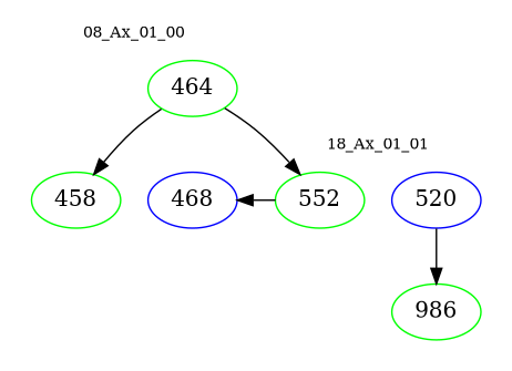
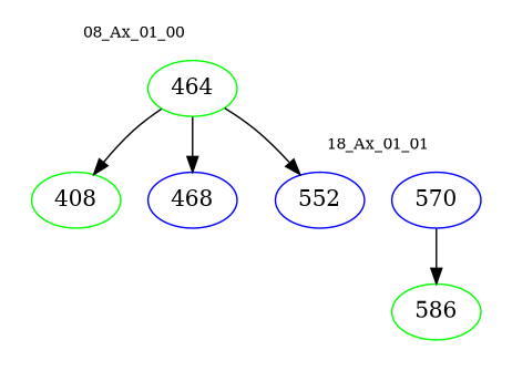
  digraph {
    node [color=blue]
    edge [color=black]
-   n1 [label=520]
-   n2 [color=green label=552]
-   n3 [color=green label=986]
+   n1 [label=570]
+   n2 [label=552]
+   n3 [color=green label=586]
    n4 [color=green label=464]
-   n5 [color=green label=458]
+   n5 [color=green label=408]
    n6 [label=468]
    subgraph cluster_1 {
      color=white
      fontsize=10
      label="18_Ax_01_01"
      n1
      n2
      n3
    }
    subgraph cluster_2 {
      color=white
      fontsize=10
      label="08_Ax_01_00"
      n4
      n5
      n6
    }
    n1 -> n3
    n4 -> n2
    n4 -> n5
-   n2 -> n6
+   n4 -> n6
  }
